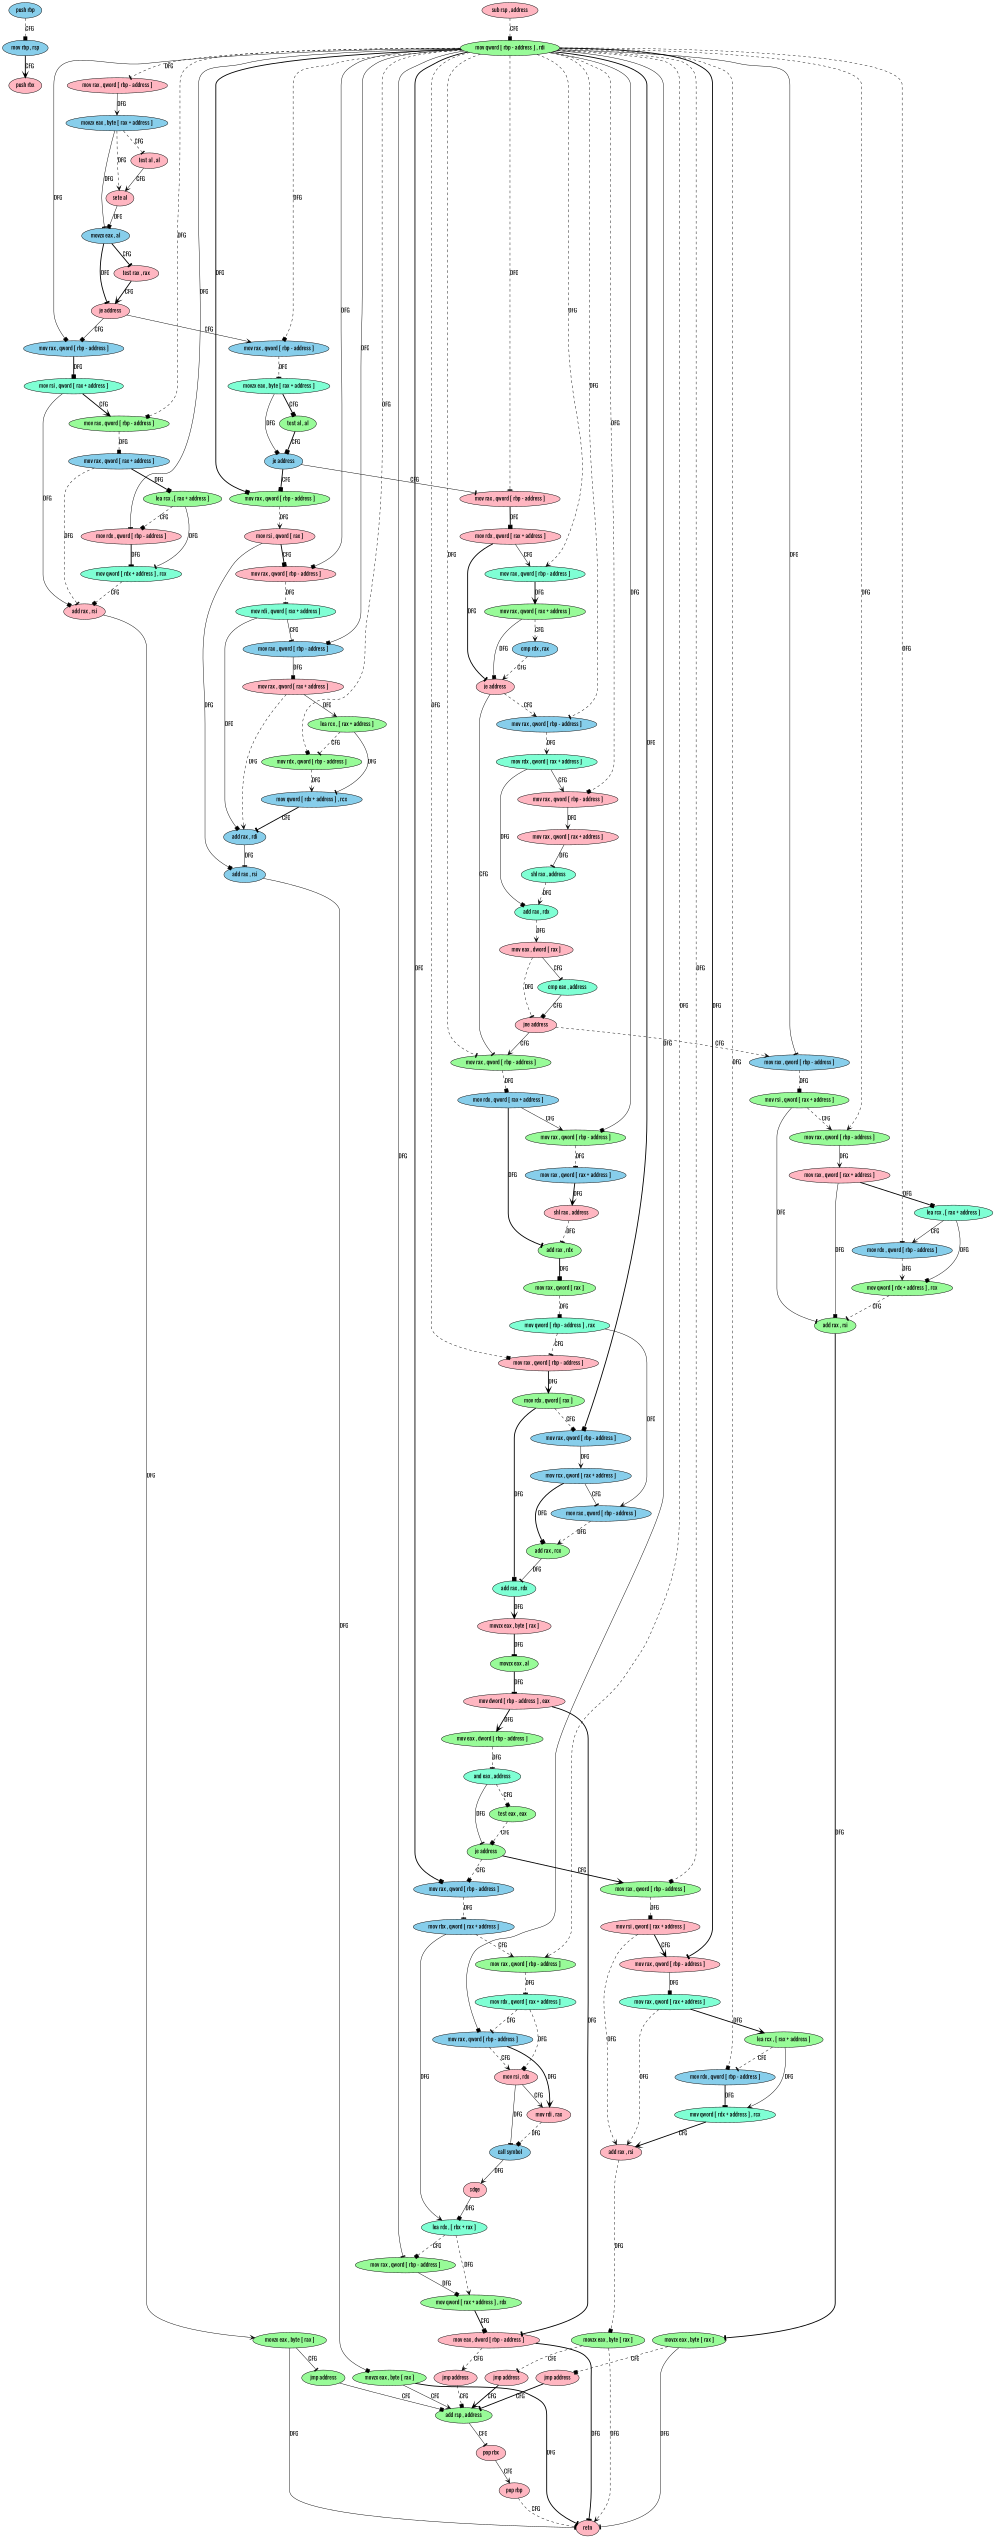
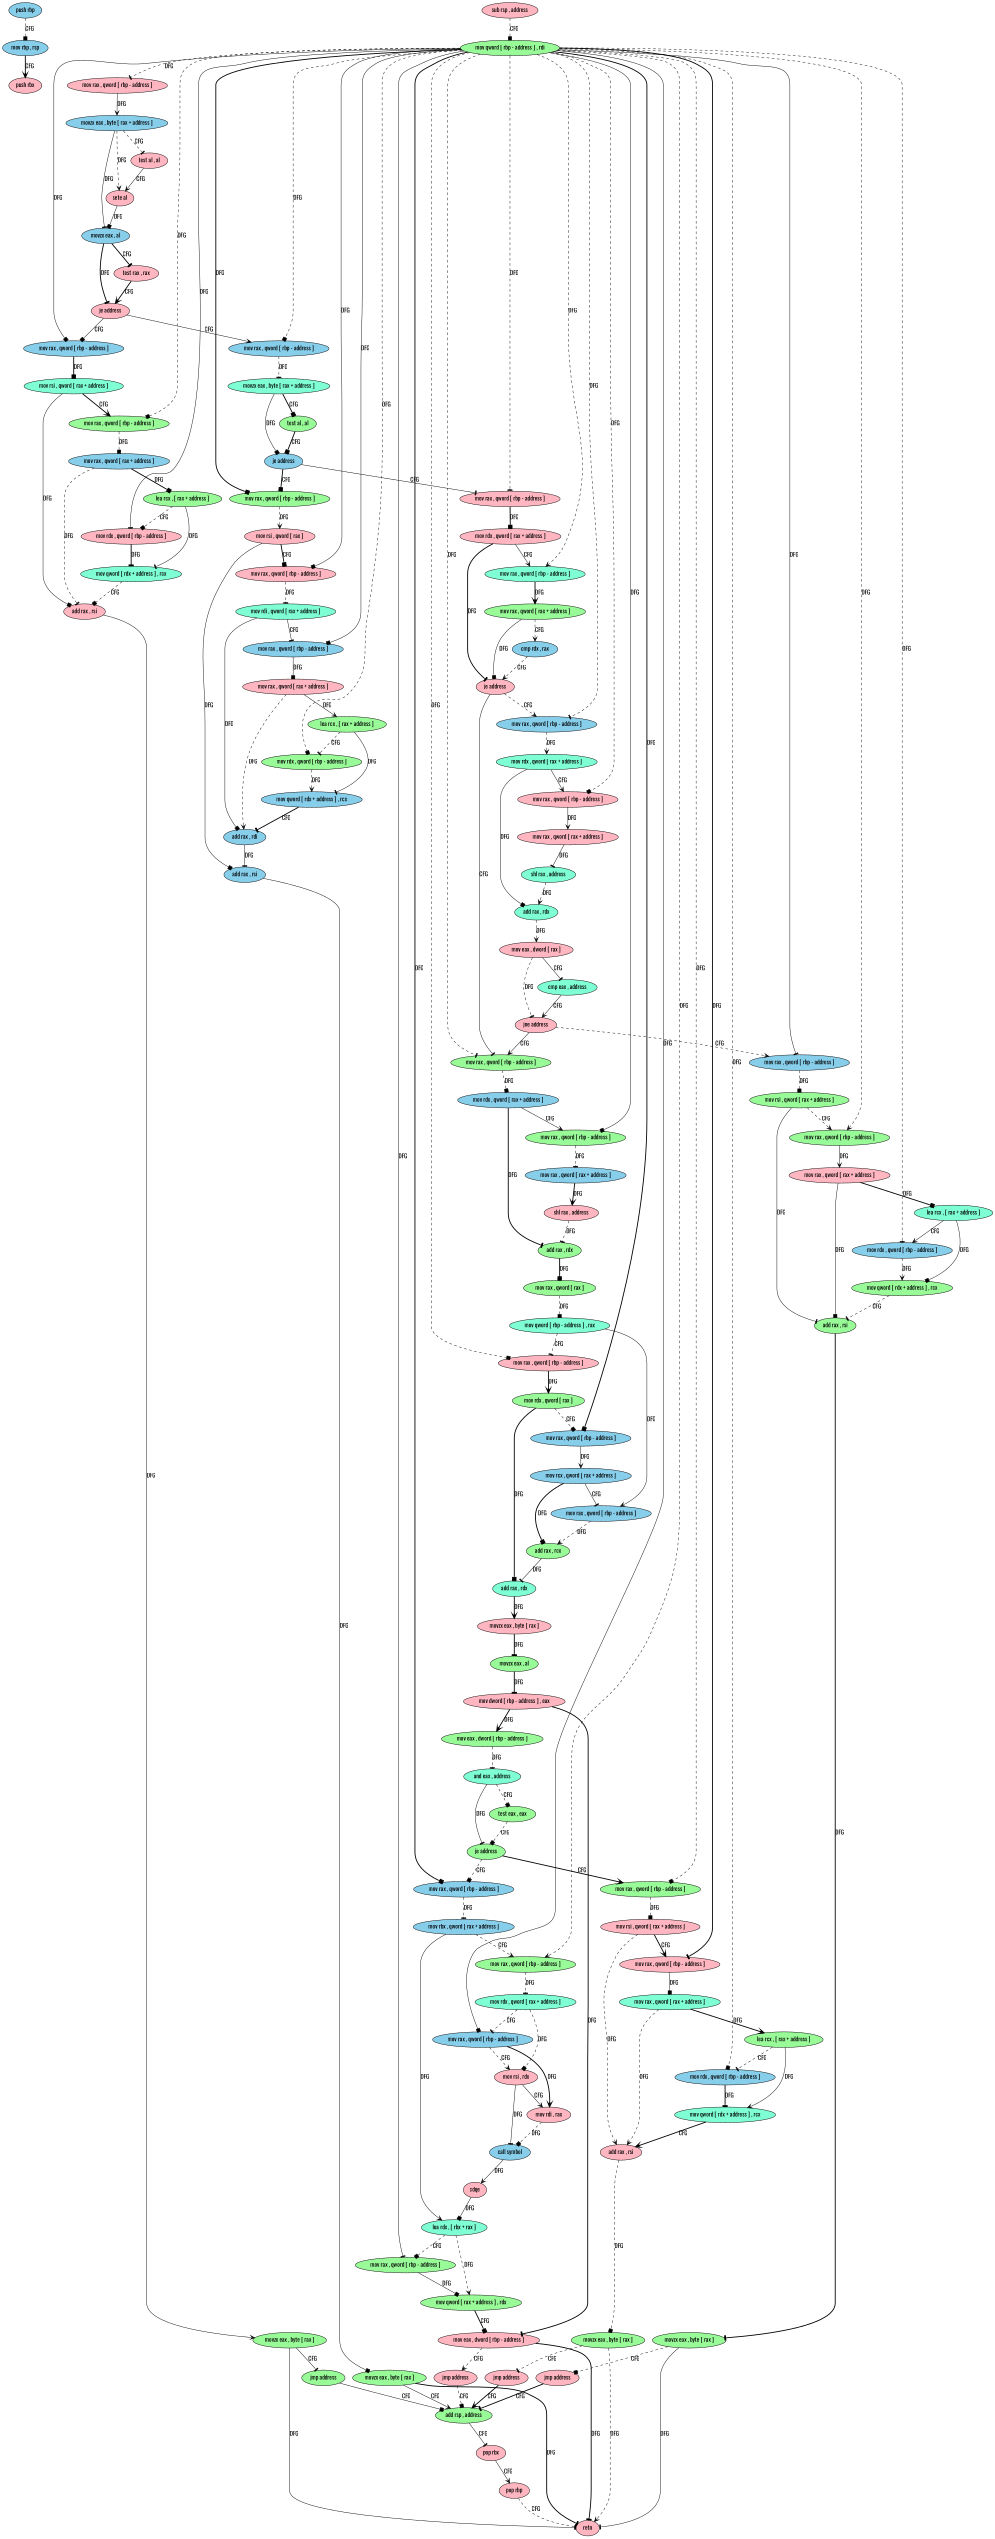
  digraph {
    fontname=Oswald
    node [fillcolor=lightpink fontname=Oswald style=filled]
    edge [arrowhead=box fontname=Oswald style=dashed]
    n1 [fillcolor=skyblue label="push rbp"]
    n2 [fillcolor=skyblue label="mov rbp , rsp"]
    n3 [label="push rbx"]
    n4 [label="sub rsp , address"]
    n5 [fillcolor=palegreen label="mov qword [ rbp - address ] , rdi"]
    n6 [label="mov rax , qword [ rbp - address ]"]
    n7 [fillcolor=skyblue label="mov rax , qword [ rbp - address ]"]
    n8 [fillcolor=skyblue label="mov rax , qword [ rbp - address ]"]
    n9 [fillcolor=palegreen label="mov rax , qword [ rbp - address ]"]
    n10 [label="mov rax , qword [ rbp - address ]"]
    n11 [fillcolor=palegreen label="mov rax , qword [ rbp - address ]"]
    n12 [label="mov rdx , qword [ rbp - address ]"]
    n13 [label="mov rax , qword [ rbp - address ]"]
    n14 [fillcolor=skyblue label="mov rax , qword [ rbp - address ]"]
    n15 [fillcolor=palegreen label="mov rdx , qword [ rbp - address ]"]
    n16 [fillcolor=aquamarine label="mov rax , qword [ rbp - address ]"]
    n17 [fillcolor=palegreen label="mov rax , qword [ rbp - address ]"]
    n18 [fillcolor=skyblue label="mov rax , qword [ rbp - address ]"]
    n19 [fillcolor=palegreen label="mov rax , qword [ rbp - address ]"]
    n20 [label="mov rax , qword [ rbp - address ]"]
    n21 [fillcolor=skyblue label="mov rax , qword [ rbp - address ]"]
    n22 [fillcolor=skyblue label="mov rax , qword [ rbp - address ]"]
    n23 [fillcolor=palegreen label="mov rax , qword [ rbp - address ]"]
    n24 [label="mov rax , qword [ rbp - address ]"]
    n25 [fillcolor=skyblue label="mov rax , qword [ rbp - address ]"]
    n26 [fillcolor=palegreen label="mov rax , qword [ rbp - address ]"]
    n27 [fillcolor=skyblue label="mov rax , qword [ rbp - address ]"]
    n28 [fillcolor=palegreen label="mov rax , qword [ rbp - address ]"]
    n29 [label="mov rax , qword [ rbp - address ]"]
    n30 [fillcolor=skyblue label="mov rdx , qword [ rbp - address ]"]
    n31 [fillcolor=palegreen label="mov rax , qword [ rbp - address ]"]
    n32 [fillcolor=skyblue label="mov rdx , qword [ rbp - address ]"]
    n33 [fillcolor=skyblue label="movzx eax , byte [ rax + address ]"]
    n34 [fillcolor=aquamarine label="movzx eax , byte [ rax + address ]"]
    n35 [fillcolor=aquamarine label="mov rsi , qword [ rax + address ]"]
    n36 [label="mov rsi , qword [ rax ]"]
    n37 [label="mov rdx , qword [ rax + address ]"]
    n38 [fillcolor=skyblue label="mov rax , qword [ rax + address ]"]
    n39 [fillcolor=aquamarine label="mov qword [ rdx + address ] , rcx"]
    n40 [fillcolor=aquamarine label="mov rdi , qword [ rax + address ]"]
    n41 [label="mov rax , qword [ rax + address ]"]
    n42 [fillcolor=skyblue label="mov qword [ rdx + address ] , rcx"]
    n43 [fillcolor=palegreen label="mov rax , qword [ rax + address ]"]
    n44 [fillcolor=skyblue label="mov rdx , qword [ rax + address ]"]
    n45 [fillcolor=aquamarine label="mov rdx , qword [ rax + address ]"]
    n46 [fillcolor=skyblue label="mov rax , qword [ rax + address ]"]
    n47 [fillcolor=palegreen label="mov rdx , qword [ rax ]"]
    n48 [fillcolor=skyblue label="mov rcx , qword [ rax + address ]"]
    n49 [fillcolor=skyblue label="mov rbx , qword [ rax + address ]"]
    n50 [label="mov rsi , qword [ rax + address ]"]
    n51 [label="mov rax , qword [ rax + address ]"]
    n52 [fillcolor=palegreen label="mov rsi , qword [ rax + address ]"]
    n53 [fillcolor=aquamarine label="mov rdx , qword [ rax + address ]"]
    n54 [label="mov rsi , rdx"]
    n55 [label="mov rdi , rax"]
    n56 [fillcolor=palegreen label="mov qword [ rax + address ] , rdx"]
    n57 [fillcolor=aquamarine label="mov rax , qword [ rax + address ]"]
    n58 [fillcolor=aquamarine label="mov qword [ rdx + address ] , rcx"]
    n59 [label="mov rax , qword [ rax + address ]"]
    n60 [fillcolor=palegreen label="mov qword [ rdx + address ] , rcx"]
    n61 [label="test al , al"]
    n62 [label="sete al"]
    n63 [fillcolor=skyblue label="movzx eax , al"]
    n64 [label="test rax , rax"]
    n65 [label="je address"]
    n66 [fillcolor=palegreen label="test al , al"]
    n67 [fillcolor=skyblue label="je address"]
    n68 [label="add rax , rsi"]
    n69 [fillcolor=skyblue label="add rax , rsi"]
    n70 [label="je address"]
    n71 [fillcolor=palegreen label="movzx eax , byte [ rax ]"]
    n72 [fillcolor=palegreen label="lea rcx , [ rax + address ]"]
    n73 [fillcolor=palegreen label="jmp address"]
    n74 [label=retn]
    n75 [fillcolor=palegreen label="add rsp , address"]
    n76 [label="pop rbx"]
    n77 [label="pop rbp"]
    n78 [fillcolor=palegreen label="movzx eax , byte [ rax ]"]
    n79 [fillcolor=skyblue label="add rax , rdi"]
    n80 [fillcolor=palegreen label="lea rcx , [ rax + address ]"]
    n81 [fillcolor=skyblue label="cmp rdx , rax"]
    n82 [fillcolor=palegreen label="add rax , rdx"]
    n83 [fillcolor=aquamarine label="add rax , rdx"]
    n84 [fillcolor=palegreen label="mov rax , qword [ rax ]"]
    n85 [label="shl rax , address"]
    n86 [fillcolor=aquamarine label="mov qword [ rbp - address ] , rax"]
    n87 [fillcolor=skyblue label="mov rax , qword [ rbp - address ]"]
    n88 [fillcolor=palegreen label="add rax , rcx"]
    n89 [fillcolor=aquamarine label="add rax , rdx"]
    n90 [label="movzx eax , byte [ rax ]"]
    n91 [fillcolor=palegreen label="movzx eax , al"]
    n92 [label="mov dword [ rbp - address ] , eax"]
    n93 [fillcolor=palegreen label="mov eax , dword [ rbp - address ]"]
    n94 [label="mov eax , dword [ rbp - address ]"]
    n95 [fillcolor=aquamarine label="and eax , address"]
    n96 [label="jmp address"]
    n97 [fillcolor=palegreen label="test eax , eax"]
    n98 [fillcolor=palegreen label="je address"]
    n99 [fillcolor=aquamarine label="lea rdx , [ rbx + rax ]"]
    n100 [label="add rax , rsi"]
    n101 [label="mov eax , dword [ rax ]"]
    n102 [fillcolor=aquamarine label="shl rax , address"]
    n103 [fillcolor=aquamarine label="cmp eax , address"]
    n104 [label="jne address"]
    n105 [fillcolor=palegreen label="add rax , rsi"]
    n106 [fillcolor=skyblue label="call symbol"]
    n107 [label=cdqe]
    n108 [fillcolor=palegreen label="movzx eax , byte [ rax ]"]
    n109 [fillcolor=palegreen label="lea rcx , [ rax + address ]"]
    n110 [label="jmp address"]
    n111 [fillcolor=palegreen label="movzx eax , byte [ rax ]"]
    n112 [fillcolor=aquamarine label="lea rcx , [ rax + address ]"]
    n113 [label="jmp address"]
    n1 -> n2 [label=CFG]
    n2 -> n3 [arrowhead=vee label=CFG style=bold]
    n4 -> n5 [label=CFG]
    n5 -> n6 [arrowhead=tee label=DFG]
    n5 -> n7 [label=DFG]
    n5 -> n8 [label=DFG style=solid]
    n5 -> n9 [label=DFG style=bold]
    n5 -> n10 [arrowhead=tee label=DFG]
    n5 -> n11 [label=DFG]
    n5 -> n12 [arrowhead=tee label=DFG style=solid]
    n5 -> n13 [label=DFG style=solid]
    n5 -> n14 [label=DFG style=solid]
    n5 -> n15 [label=DFG]
    n5 -> n16 [arrowhead=vee label=DFG]
    n5 -> n17 [arrowhead=tee label=DFG]
    n5 -> n18 [arrowhead=tee label=DFG]
    n5 -> n19 [label=DFG style=solid]
    n5 -> n20 [label=DFG]
    n5 -> n21 [label=DFG style=bold]
    n5 -> n22 [label=DFG style=bold]
    n5 -> n23 [label=DFG]
    n5 -> n24 [label=DFG]
    n5 -> n25 [arrowhead=tee label=DFG style=solid]
    n5 -> n26 [arrowhead=vee label=DFG]
    n5 -> n27 [label=DFG style=solid]
    n5 -> n28 [arrowhead=tee label=DFG style=solid]
    n5 -> n29 [arrowhead=tee label=DFG style=bold]
    n5 -> n30 [label=DFG]
    n5 -> n31 [arrowhead=vee label=DFG]
    n5 -> n32 [arrowhead=tee label=DFG]
    n6 -> n33 [arrowhead=vee label=DFG style=solid]
    n7 -> n34 [arrowhead=tee label=DFG]
    n8 -> n35 [label=DFG style=bold]
    n9 -> n36 [arrowhead=vee label=DFG]
    n10 -> n37 [label=DFG style=bold]
    n11 -> n38 [label=DFG]
    n12 -> n39 [arrowhead=tee label=DFG style=bold]
    n13 -> n40 [arrowhead=tee label=DFG]
    n14 -> n41 [label=DFG style=solid]
    n15 -> n42 [arrowhead=vee label=DFG]
    n16 -> n43 [arrowhead=vee label=DFG style=bold]
    n17 -> n44 [label=DFG]
    n18 -> n45 [arrowhead=vee label=DFG]
    n19 -> n46 [arrowhead=tee label=DFG]
    n20 -> n47 [arrowhead=vee label=DFG style=bold]
    n21 -> n48 [arrowhead=vee label=DFG style=solid]
    n22 -> n49 [arrowhead=tee label=DFG]
    n23 -> n50 [label=DFG]
    n24 -> n51 [arrowhead=vee label=DFG style=solid]
    n25 -> n52 [label=DFG]
    n26 -> n53 [arrowhead=tee label=DFG]
    n27 -> n54 [arrowhead=vee label=CFG]
    n27 -> n55 [arrowhead=vee label=DFG style=bold]
    n28 -> n56 [label=DFG style=solid]
    n29 -> n57 [label=DFG style=solid]
    n30 -> n58 [arrowhead=tee label=DFG style=bold]
    n31 -> n59 [arrowhead=vee label=DFG style=solid]
    n32 -> n60 [arrowhead=vee label=DFG]
    n33 -> n61 [arrowhead=tee label=CFG]
    n33 -> n62 [arrowhead=vee label=DFG]
    n33 -> n63 [arrowhead=tee label=DFG style=solid]
    n34 -> n66 [label=CFG style=bold]
    n34 -> n67 [label=DFG style=solid]
    n35 -> n11 [arrowhead=vee label=CFG style=bold]
    n35 -> n68 [label=DFG style=solid]
    n36 -> n13 [label=CFG style=bold]
    n36 -> n69 [label=DFG style=solid]
    n37 -> n16 [arrowhead=vee label=CFG style=solid]
    n37 -> n70 [arrowhead=tee label=DFG style=bold]
    n38 -> n68 [arrowhead=tee label=DFG]
    n38 -> n72 [label=DFG style=bold]
    n39 -> n68 [label=CFG]
    n40 -> n14 [arrowhead=tee label=CFG style=solid]
    n40 -> n79 [label=DFG style=solid]
    n41 -> n79 [arrowhead=vee label=DFG]
    n41 -> n80 [arrowhead=vee label=DFG style=solid]
    n42 -> n79 [arrowhead=tee label=CFG style=bold]
    n43 -> n70 [label=DFG style=solid]
    n43 -> n81 [arrowhead=vee label=CFG]
    n44 -> n19 [arrowhead=vee label=CFG style=solid]
    n44 -> n82 [arrowhead=tee label=DFG style=bold]
    n45 -> n24 [arrowhead=vee label=CFG style=solid]
    n45 -> n83 [label=DFG style=solid]
    n46 -> n85 [arrowhead=vee label=DFG style=bold]
    n47 -> n21 [label=CFG]
    n47 -> n89 [label=DFG style=bold]
    n48 -> n87 [arrowhead=tee label=CFG style=solid]
    n48 -> n88 [label=DFG style=bold]
    n49 -> n26 [arrowhead=vee label=CFG]
    n49 -> n99 [arrowhead=vee label=DFG style=solid]
    n50 -> n29 [arrowhead=vee label=CFG style=bold]
    n50 -> n100 [arrowhead=vee label=DFG]
    n51 -> n102 [arrowhead=tee label=DFG style=solid]
    n52 -> n31 [arrowhead=vee label=CFG]
    n52 -> n105 [arrowhead=tee label=DFG style=solid]
    n53 -> n27 [arrowhead=tee label=CFG]
    n53 -> n54 [label=DFG]
    n54 -> n55 [arrowhead=vee label=CFG style=solid]
    n54 -> n106 [arrowhead=tee label=DFG style=solid]
    n55 -> n106 [label=DFG]
    n56 -> n94 [label=CFG style=bold]
    n57 -> n100 [arrowhead=vee label=DFG]
    n57 -> n109 [arrowhead=vee label=DFG style=bold]
    n58 -> n100 [arrowhead=vee label=CFG style=bold]
    n59 -> n105 [label=DFG style=solid]
    n59 -> n112 [label=DFG style=bold]
    n60 -> n105 [arrowhead=tee label=CFG]
    n61 -> n62 [arrowhead=vee label=CFG style=solid]
    n62 -> n63 [label=DFG style=solid]
    n63 -> n64 [arrowhead=tee label=CFG style=bold]
    n63 -> n65 [arrowhead=tee label=DFG style=bold]
    n64 -> n65 [arrowhead=vee label=CFG style=bold]
    n65 -> n7 [arrowhead=vee label=CFG style=solid]
    n65 -> n8 [label=CFG style=solid]
    n66 -> n67 [label=CFG style=bold]
    n67 -> n9 [label=CFG style=bold]
    n67 -> n10 [arrowhead=tee label=CFG style=solid]
    n68 -> n71 [arrowhead=vee label=DFG style=solid]
    n69 -> n78 [label=DFG style=solid]
    n70 -> n17 [arrowhead=tee label=CFG style=solid]
    n70 -> n18 [arrowhead=vee label=CFG]
    n71 -> n73 [arrowhead=tee label=CFG style=solid]
    n71 -> n74 [arrowhead=tee label=DFG style=solid]
    n72 -> n12 [label=CFG]
    n72 -> n39 [arrowhead=tee label=DFG style=solid]
    n73 -> n75 [label=CFG style=solid]
    n75 -> n76 [arrowhead=tee label=CFG style=solid]
    n76 -> n77 [arrowhead=vee label=CFG style=solid]
    n77 -> n74 [arrowhead=tee label=CFG]
    n78 -> n74 [arrowhead=tee label=DFG style=bold]
    n78 -> n75 [arrowhead=vee label=CFG style=solid]
    n79 -> n69 [arrowhead=tee label=DFG style=solid]
    n80 -> n15 [arrowhead=tee label=CFG]
    n80 -> n42 [arrowhead=tee label=DFG style=solid]
    n81 -> n70 [arrowhead=vee label=CFG]
    n82 -> n84 [label=DFG style=bold]
    n83 -> n101 [arrowhead=vee label=DFG]
    n84 -> n86 [label=DFG]
    n85 -> n82 [arrowhead=tee label=DFG]
    n86 -> n20 [arrowhead=tee label=CFG]
    n86 -> n87 [arrowhead=vee label=DFG style=solid]
    n87 -> n88 [arrowhead=vee label=DFG]
    n88 -> n89 [arrowhead=tee label=DFG style=solid]
    n89 -> n90 [arrowhead=vee label=DFG style=bold]
    n90 -> n91 [arrowhead=tee label=DFG style=bold]
    n91 -> n92 [arrowhead=tee label=DFG style=bold]
    n92 -> n93 [arrowhead=vee label=DFG style=bold]
    n92 -> n94 [arrowhead=tee label=DFG style=bold]
    n93 -> n95 [arrowhead=tee label=DFG]
    n94 -> n74 [arrowhead=tee label=DFG style=bold]
    n94 -> n96 [arrowhead=vee label=CFG]
    n95 -> n97 [label=CFG]
    n95 -> n98 [arrowhead=tee label=DFG style=solid]
    n96 -> n75 [label=CFG]
    n97 -> n98 [label=CFG]
    n98 -> n22 [label=CFG]
    n98 -> n23 [arrowhead=vee label=CFG style=bold]
    n99 -> n28 [label=CFG]
    n99 -> n56 [arrowhead=vee label=DFG]
    n100 -> n108 [label=DFG]
    n101 -> n103 [arrowhead=tee label=CFG style=solid]
    n101 -> n104 [arrowhead=tee label=DFG]
    n102 -> n83 [arrowhead=vee label=DFG]
-   n103 -> n104 [label=CFG style=solid]
+   n103 -> n104 [arrowhead=vee label=CFG style=solid]
    n104 -> n17 [arrowhead=vee label=CFG style=solid]
    n104 -> n25 [arrowhead=vee label=CFG]
    n105 -> n111 [arrowhead=tee label=DFG style=bold]
    n106 -> n107 [arrowhead=vee label=DFG style=solid]
    n107 -> n99 [label=DFG style=solid]
    n108 -> n74 [arrowhead=vee label=DFG]
    n108 -> n110 [arrowhead=tee label=CFG]
    n109 -> n30 [arrowhead=tee label=CFG]
    n109 -> n58 [arrowhead=vee label=DFG style=solid]
    n110 -> n75 [arrowhead=vee label=CFG style=bold]
    n111 -> n74 [arrowhead=tee label=DFG style=solid]
    n111 -> n113 [label=CFG]
    n112 -> n32 [arrowhead=vee label=CFG style=solid]
    n112 -> n60 [label=DFG style=solid]
    n113 -> n75 [arrowhead=tee label=CFG style=bold]
  }
